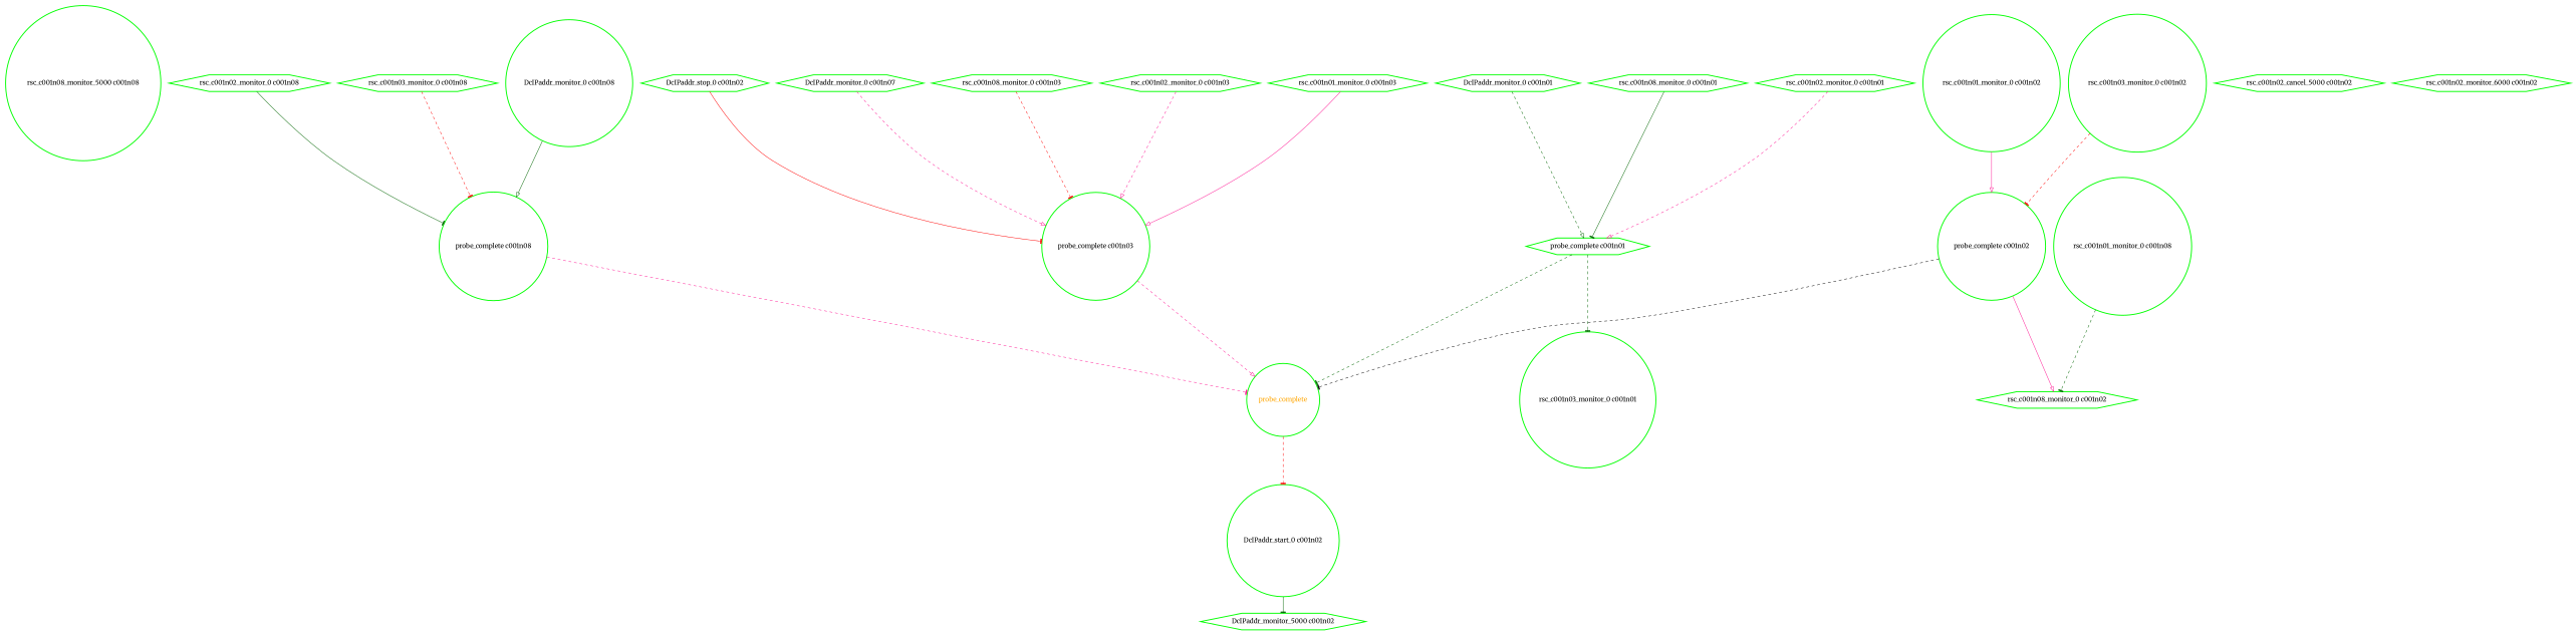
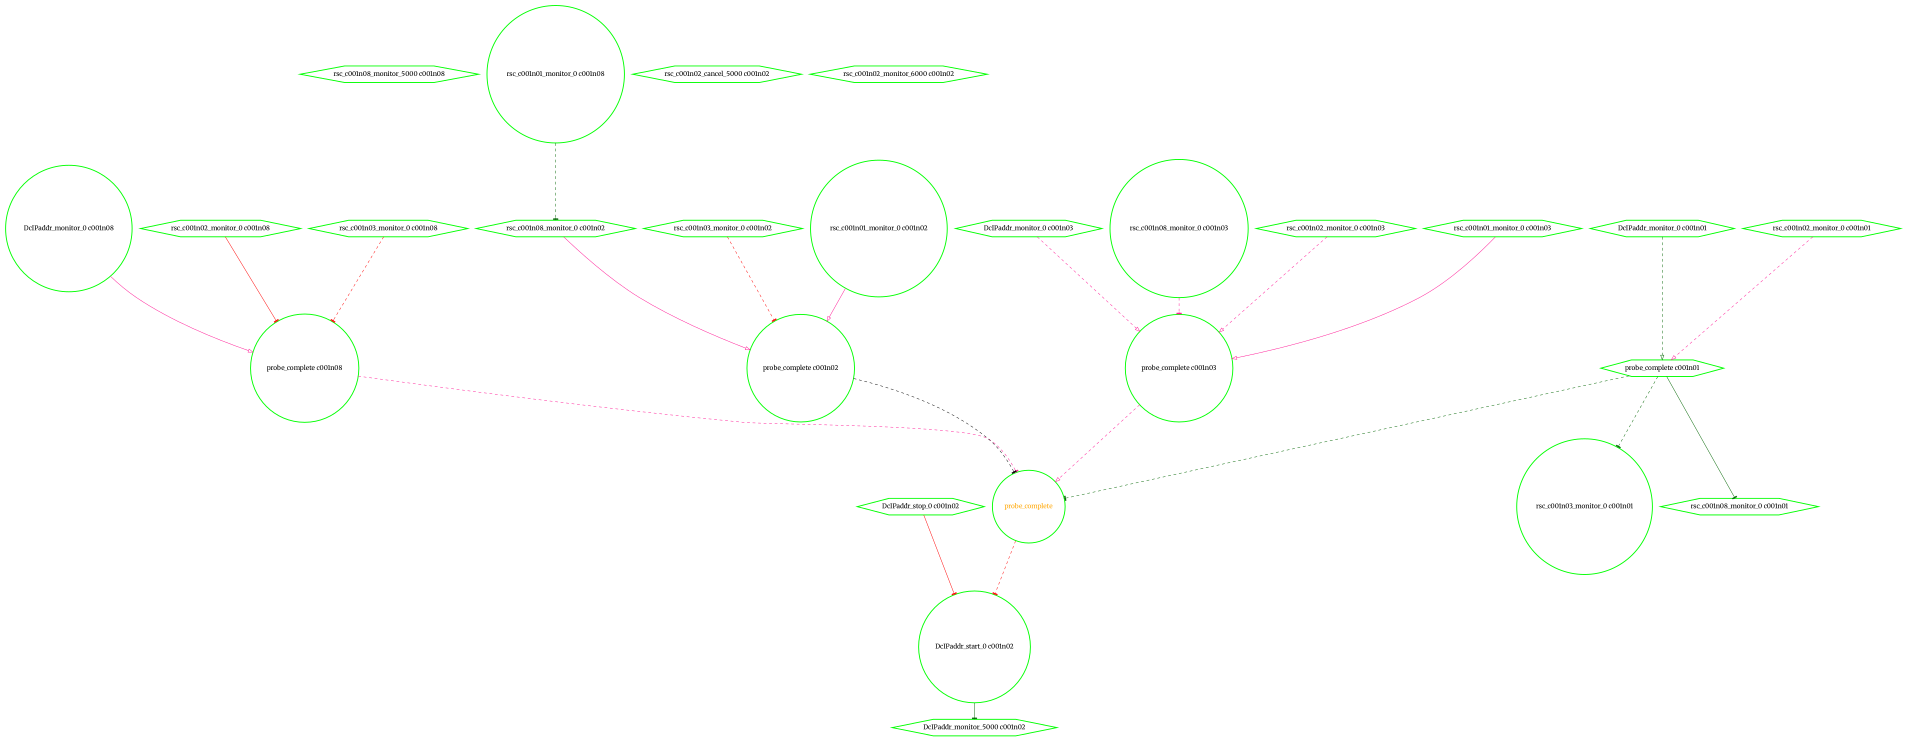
  digraph {
    fontname=Merriweather
    node [color=green fontcolor=black fontname=Merriweather shape=hexagon style=bold]
    edge [arrowhead=tee color=deeppink fontname=Merriweather style=dashed]
-   "rsc_c001n08_monitor_5000 c001n08" [shape=circle]
+   "rsc_c001n08_monitor_5000 c001n08"
    probe_complete [fontcolor=orange shape=circle]
    "DcIPaddr_start_0 c001n02" [shape=circle]
    "DcIPaddr_monitor_5000 c001n02"
    "probe_complete c001n08" [shape=circle]
    "DcIPaddr_monitor_0 c001n08" [shape=circle]
    "rsc_c001n02_monitor_0 c001n08"
    "rsc_c001n03_monitor_0 c001n08"
    "rsc_c001n01_monitor_0 c001n08" [shape=circle]
    "rsc_c001n08_monitor_0 c001n02"
    "probe_complete c001n02" [shape=circle]
-   "rsc_c001n03_monitor_0 c001n02" [shape=circle]
+   "rsc_c001n03_monitor_0 c001n02"
    "rsc_c001n01_monitor_0 c001n02" [shape=circle]
    "probe_complete c001n03" [shape=circle]
-   "DcIPaddr_monitor_0 c001n03" [label="DcIPaddr_monitor_0 c001n07"]
-   "rsc_c001n08_monitor_0 c001n03"
+   "DcIPaddr_monitor_0 c001n03"
+   "rsc_c001n08_monitor_0 c001n03" [shape=circle]
    "rsc_c001n02_monitor_0 c001n03"
    "rsc_c001n01_monitor_0 c001n03"
    "probe_complete c001n01"
    "rsc_c001n03_monitor_0 c001n01" [shape=circle]
    "DcIPaddr_monitor_0 c001n01"
    "rsc_c001n08_monitor_0 c001n01"
    "rsc_c001n02_monitor_0 c001n01"
    "rsc_c001n02_cancel_5000 c001n02"
    "DcIPaddr_stop_0 c001n02"
    "rsc_c001n02_monitor_6000 c001n02"
    probe_complete -> "DcIPaddr_start_0 c001n02" [color=red]
    "DcIPaddr_start_0 c001n02" -> "DcIPaddr_monitor_5000 c001n02" [color=darkgreen style=solid]
    "probe_complete c001n08" -> probe_complete
-   "DcIPaddr_monitor_0 c001n08" -> "probe_complete c001n08" [arrowhead=onormal color=darkgreen style=solid]
-   "rsc_c001n02_monitor_0 c001n08" -> "probe_complete c001n08" [color=darkgreen style=solid]
+   "DcIPaddr_monitor_0 c001n08" -> "probe_complete c001n08" [arrowhead=onormal style=solid]
+   "rsc_c001n02_monitor_0 c001n08" -> "probe_complete c001n08" [color=red style=solid]
    "rsc_c001n03_monitor_0 c001n08" -> "probe_complete c001n08" [color=red]
    "rsc_c001n01_monitor_0 c001n08" -> "rsc_c001n08_monitor_0 c001n02" [color=darkgreen]
-   "probe_complete c001n02" -> "rsc_c001n08_monitor_0 c001n02" [arrowhead=onormal style=solid]
+   "rsc_c001n08_monitor_0 c001n02" -> "probe_complete c001n02" [arrowhead=onormal style=solid]
    "probe_complete c001n02" -> probe_complete [color=black]
    "rsc_c001n03_monitor_0 c001n02" -> "probe_complete c001n02" [color=red]
    "rsc_c001n01_monitor_0 c001n02" -> "probe_complete c001n02" [arrowhead=onormal style=solid]
    "probe_complete c001n03" -> probe_complete [arrowhead=onormal]
    "DcIPaddr_monitor_0 c001n03" -> "probe_complete c001n03" [arrowhead=onormal]
-   "rsc_c001n08_monitor_0 c001n03" -> "probe_complete c001n03" [color=red]
+   "rsc_c001n08_monitor_0 c001n03" -> "probe_complete c001n03"
    "rsc_c001n02_monitor_0 c001n03" -> "probe_complete c001n03" [arrowhead=onormal]
    "rsc_c001n01_monitor_0 c001n03" -> "probe_complete c001n03" [arrowhead=onormal style=solid]
    "probe_complete c001n01" -> probe_complete [color=darkgreen]
    "probe_complete c001n01" -> "rsc_c001n03_monitor_0 c001n01" [color=darkgreen]
    "DcIPaddr_monitor_0 c001n01" -> "probe_complete c001n01" [arrowhead=onormal color=darkgreen]
-   "rsc_c001n08_monitor_0 c001n01" -> "probe_complete c001n01" [color=darkgreen style=solid]
+   "probe_complete c001n01" -> "rsc_c001n08_monitor_0 c001n01" [color=darkgreen style=solid]
    "rsc_c001n02_monitor_0 c001n01" -> "probe_complete c001n01" [arrowhead=onormal]
-   "DcIPaddr_stop_0 c001n02" -> "probe_complete c001n03" [color=red style=solid]
+   "DcIPaddr_stop_0 c001n02" -> "DcIPaddr_start_0 c001n02" [color=red style=solid]
  }
